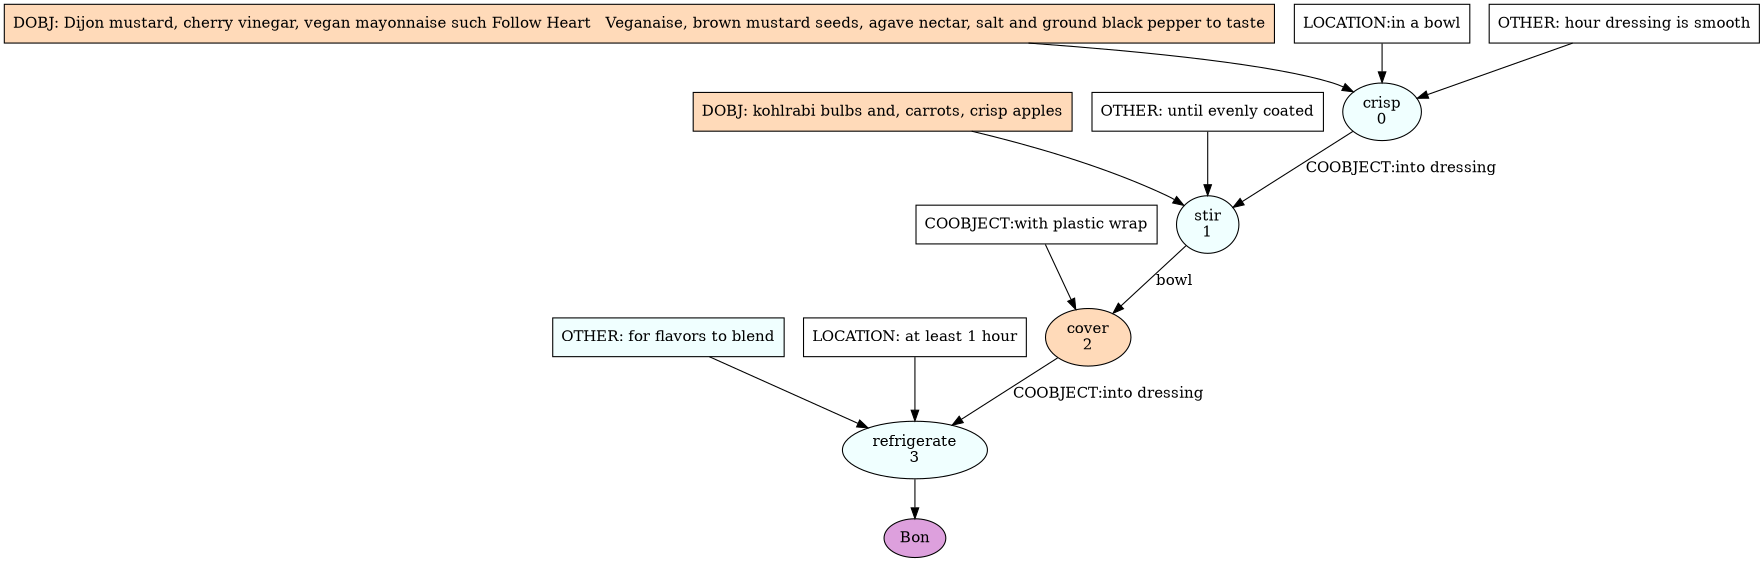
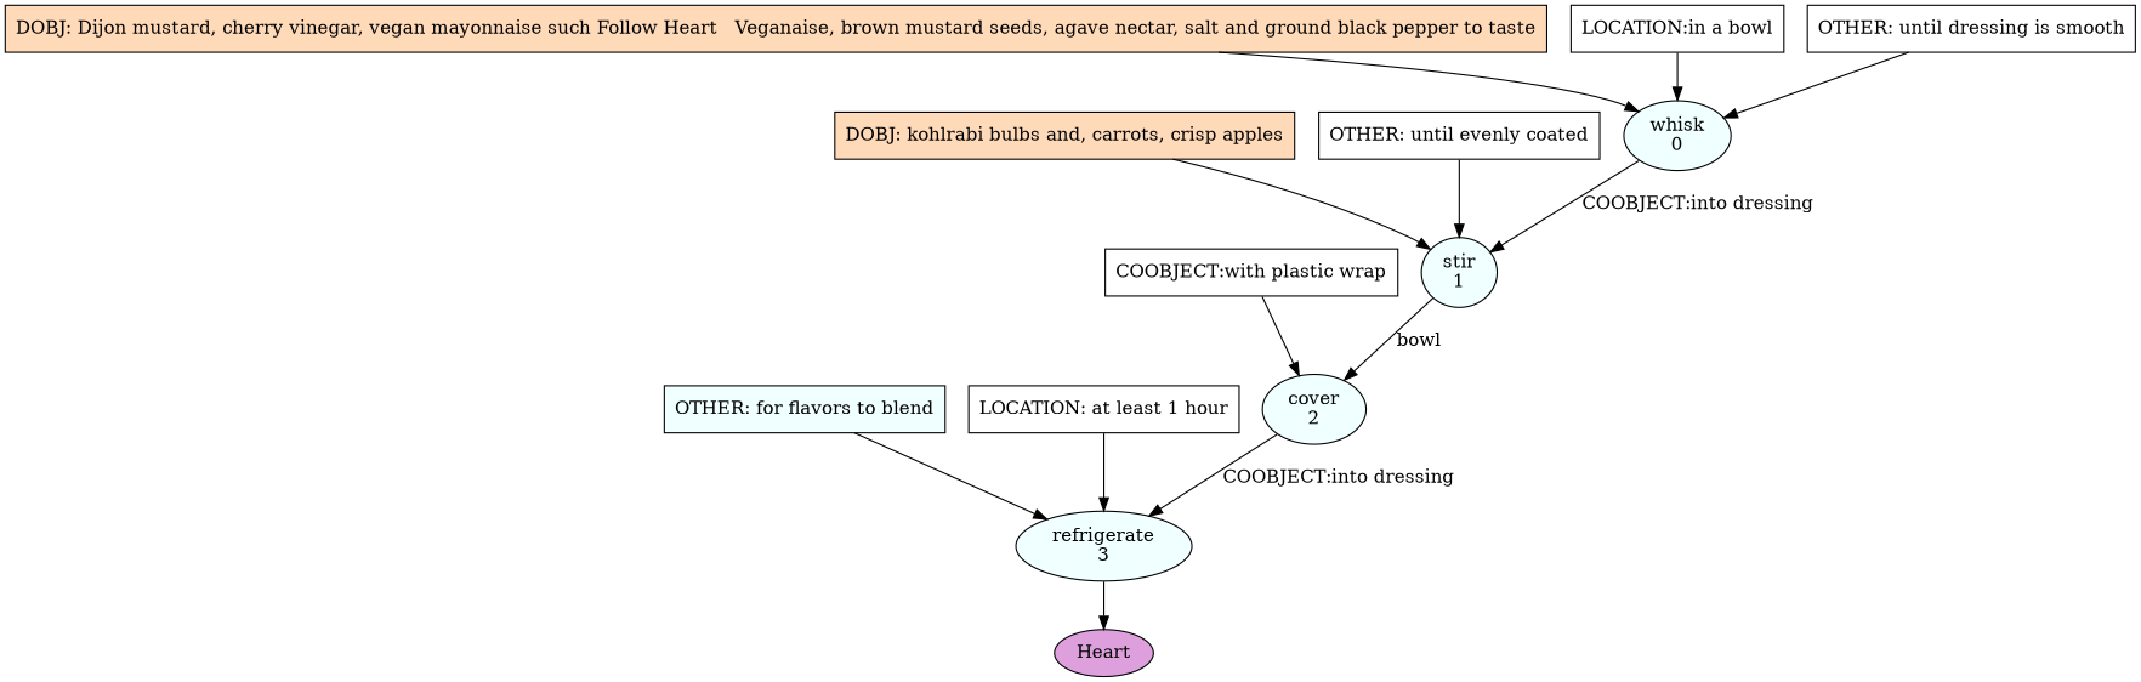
  digraph {
    node [fillcolor=azure shape=box style=filled]
-   n1 [label="crisp\n0" shape=oval]
+   n1 [label="whisk\n0" shape=oval]
    n2 [label="stir\n1" shape=oval]
-   n3 [fillcolor=peachpuff label="cover\n2" shape=oval]
+   n3 [label="cover\n2" shape=oval]
    n4 [label="refrigerate\n3" shape=oval]
-   n5 [fillcolor=plum label=Bon shape=oval]
+   n5 [fillcolor=plum label=Heart shape=oval]
    n6 [fillcolor=peachpuff label="DOBJ: Dijon mustard, cherry vinegar, vegan mayonnaise such Follow Heart   Veganaise, brown mustard seeds, agave nectar, salt and ground black pepper to taste"]
    n7 [fillcolor=white label="LOCATION:in a bowl"]
-   n8 [fillcolor=white label="OTHER: hour dressing is smooth"]
+   n8 [fillcolor=white label="OTHER: until dressing is smooth"]
    n9 [fillcolor=peachpuff label="DOBJ: kohlrabi bulbs and, carrots, crisp apples"]
    n10 [fillcolor=white label="OTHER: until evenly coated"]
    n11 [fillcolor=white label="COOBJECT:with plastic wrap"]
    n12 [label="OTHER: for flavors to blend"]
    n13 [fillcolor=white label="LOCATION: at least 1 hour"]
    n1 -> n2 [label="COOBJECT:into dressing"]
    n2 -> n3 [label=bowl]
    n3 -> n4 [label="COOBJECT:into dressing"]
    n4 -> n5
    n6 -> n1
    n7 -> n1
    n8 -> n1
    n9 -> n2
    n10 -> n2
    n11 -> n3
    n12 -> n4
    n13 -> n4
  }
